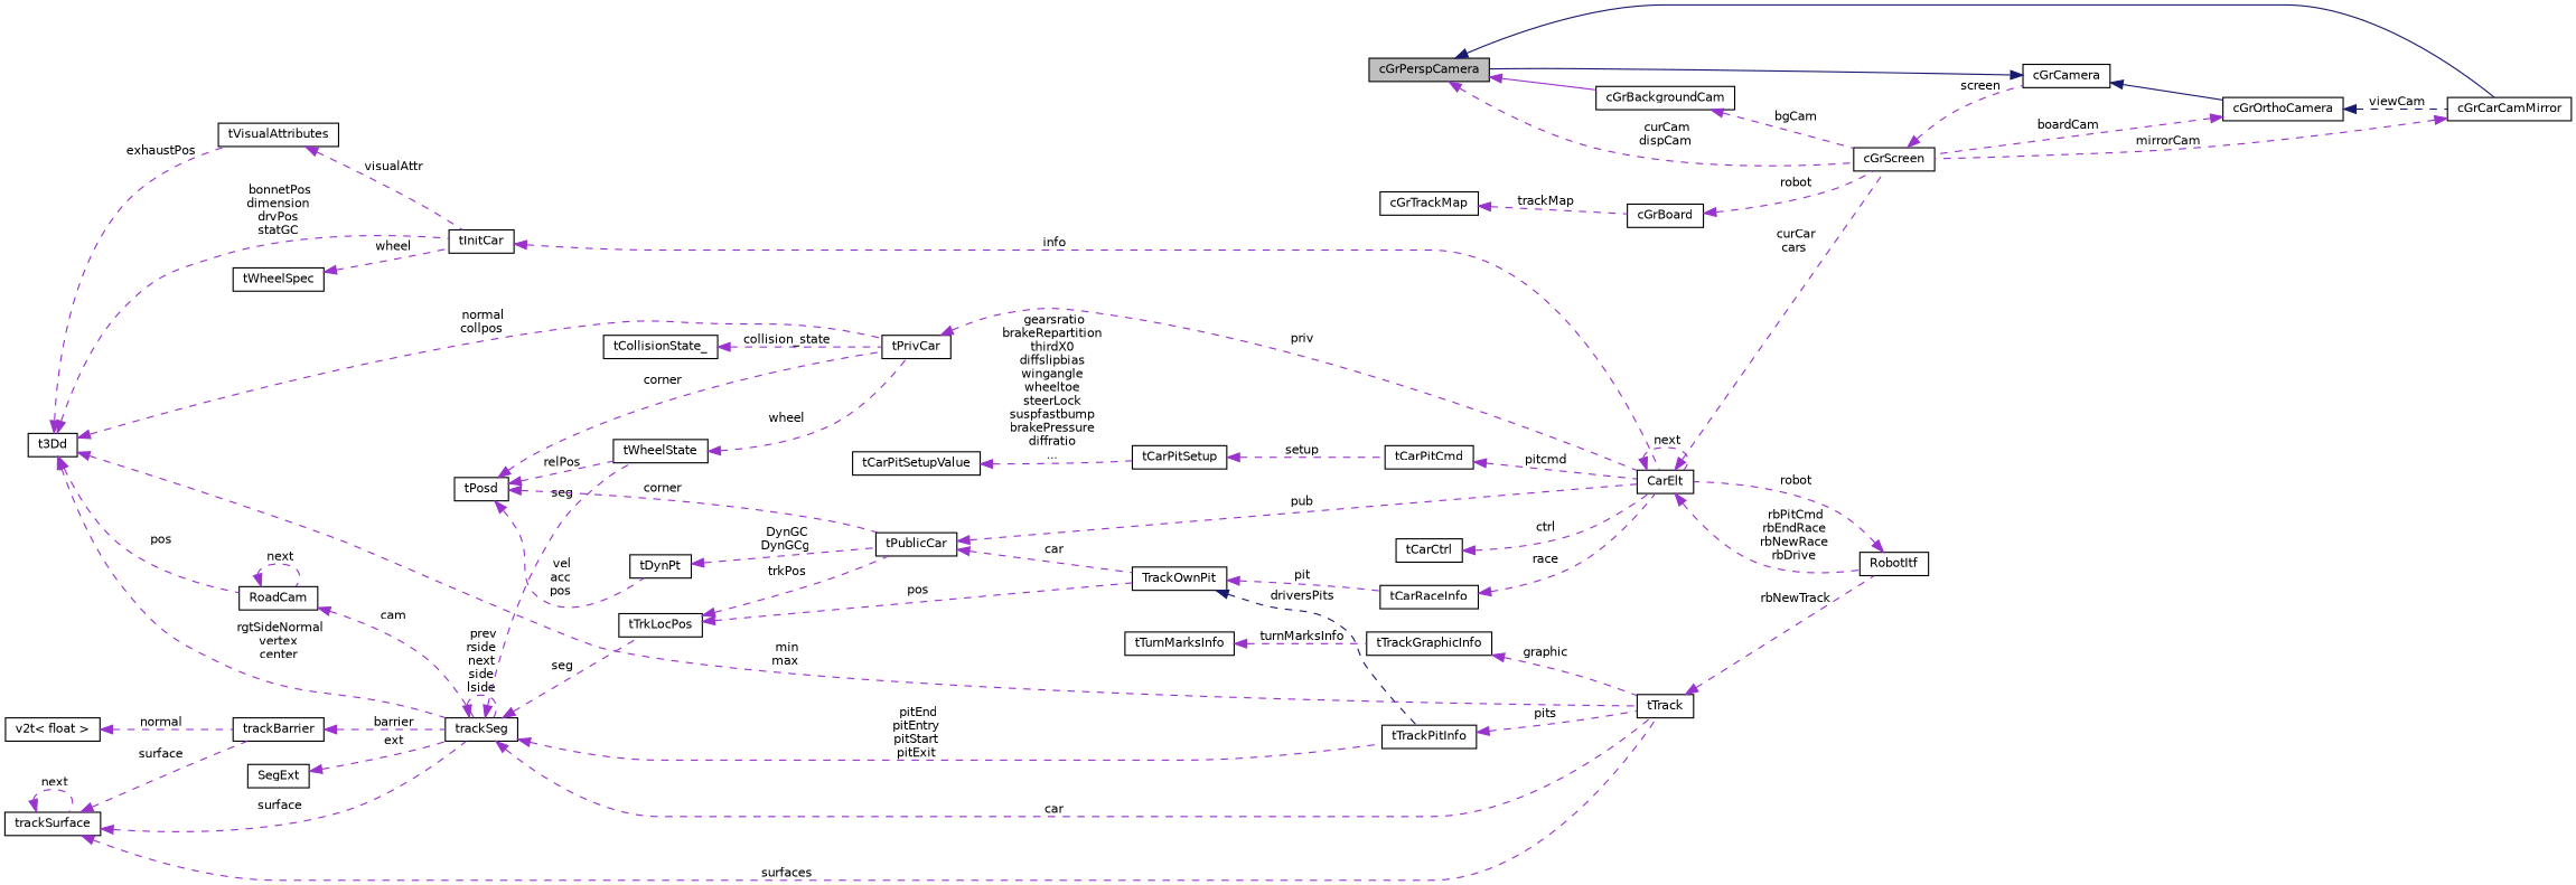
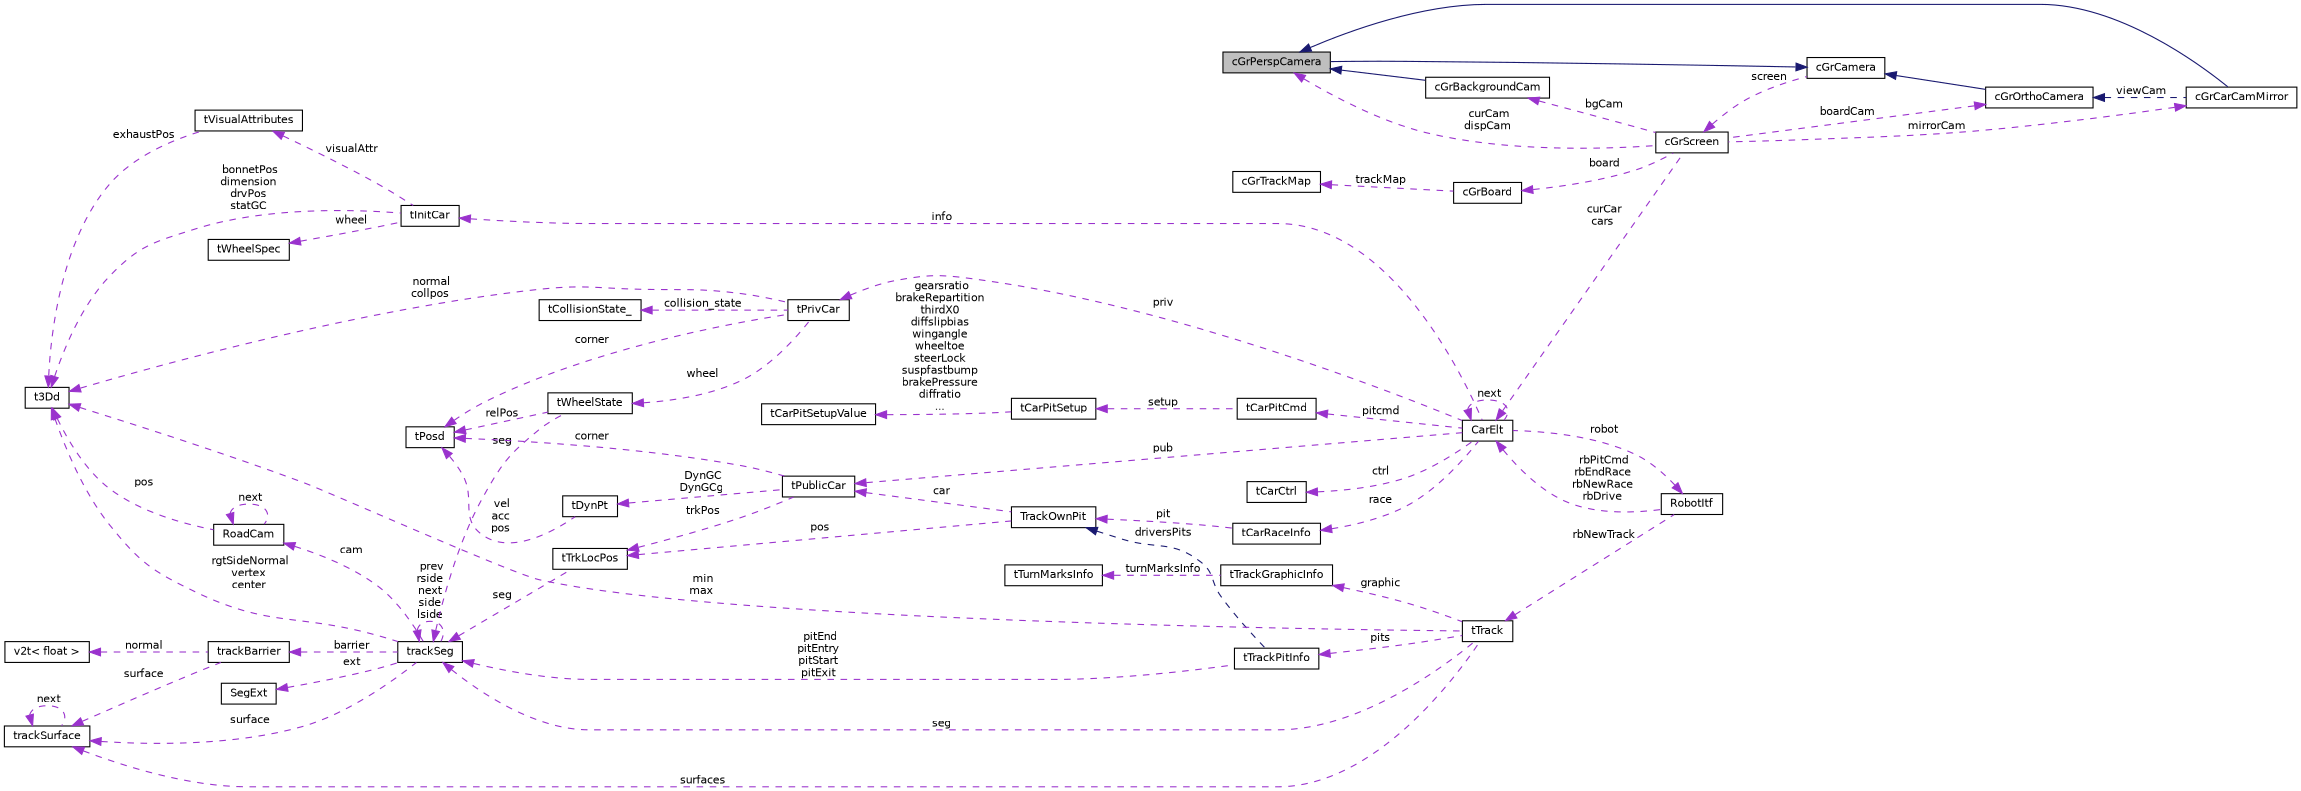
  digraph {
    rankdir=LR
    node [color=black fillcolor=white fontname=Helvetica fontsize=10 shape=record style=filled]
    edge [color=darkorchid3 dir=back fontname=Helvetica fontsize=10 labelfontname=Helvetica labelfontsize=10 style=dashed]
    n1 [fillcolor=grey75 fontcolor=black height=0.2 label=cGrPerspCamera width=0.4]
    n2 [height=0.2 label=cGrScreen width=0.4]
    n3 [height=0.2 label=cGrCarCamMirror width=0.4]
    n4 [height=0.2 label=cGrBackgroundCam width=0.4]
    n5 [height=0.2 label=cGrCamera width=0.4]
    n6 [height=0.2 label=cGrOrthoCamera width=0.4]
    n7 [height=0.2 label=CarElt width=0.4]
    n8 [height=0.2 label=RobotItf width=0.4]
    n9 [height=0.2 label=TrackOwnPit width=0.4]
    n10 [height=0.2 label=tTrackPitInfo width=0.4]
    n11 [height=0.2 label=tCarRaceInfo width=0.4]
    n12 [height=0.2 label=tTrack width=0.4]
    n13 [height=0.2 label=t3Dd width=0.4]
    n14 [height=0.2 label=trackSeg width=0.4]
    n15 [height=0.2 label=RoadCam width=0.4]
    n16 [height=0.2 label=tInitCar width=0.4]
    n17 [height=0.2 label=tVisualAttributes width=0.4]
    n18 [height=0.2 label=tPrivCar width=0.4]
    n19 [height=0.2 label=tTrkLocPos width=0.4]
    n20 [height=0.2 label=tWheelState width=0.4]
    n21 [height=0.2 label=trackSurface width=0.4]
    n22 [height=0.2 label=trackBarrier width=0.4]
    n23 [height=0.2 label=tPublicCar width=0.4]
    n24 [height=0.2 label="v2t\< float \>" width=0.4]
    n25 [height=0.2 label=SegExt width=0.4]
    n26 [height=0.2 label=tTrackGraphicInfo width=0.4]
    n27 [height=0.2 label=tTurnMarksInfo width=0.4]
    n28 [height=0.2 label=tCarPitCmd width=0.4]
    n29 [height=0.2 label=tCarPitSetup width=0.4]
    n30 [height=0.2 label=tCarPitSetupValue width=0.4]
    n31 [height=0.2 label=tWheelSpec width=0.4]
    n32 [height=0.2 label=tCollisionState_ width=0.4]
    n33 [height=0.2 label=tPosd width=0.4]
    n34 [height=0.2 label=tDynPt width=0.4]
    n35 [height=0.2 label=tCarCtrl width=0.4]
    n36 [height=0.2 label=cGrBoard width=0.4]
    n37 [height=0.2 label=cGrTrackMap width=0.4]
    n1 -> n2 [label=" curCam\ndispCam"]
    n1 -> n3 [color=midnightblue style=solid]
-   n1 -> n4 [style=solid]
+   n1 -> n4 [color=midnightblue style=solid]
    n2 -> n5 [label=" screen"]
    n3 -> n2 [label=" mirrorCam"]
    n4 -> n2 [label=" bgCam"]
    n5 -> n1 [color=midnightblue style=solid]
    n5 -> n6 [color=midnightblue style=solid]
    n6 -> n2 [label=" boardCam"]
    n6 -> n3 [color=midnightblue label=" viewCam"]
    n7 -> n2 [label=" curCar\ncars"]
    n7 -> n7 [label=" next"]
    n7 -> n8 [label=" rbPitCmd\nrbEndRace\nrbNewRace\nrbDrive"]
    n8 -> n7 [label=" robot"]
    n9 -> n10 [color=midnightblue label=" driversPits"]
    n9 -> n11 [label=" pit"]
    n10 -> n12 [label=" pits"]
    n11 -> n7 [label=" race"]
    n12 -> n8 [label=" rbNewTrack"]
    n13 -> n12 [label=" min\nmax"]
    n13 -> n14 [label=" rgtSideNormal\nvertex\ncenter"]
    n13 -> n15 [label=" pos"]
    n13 -> n16 [label=" bonnetPos\ndimension\ndrvPos\nstatGC"]
    n13 -> n17 [label=" exhaustPos"]
    n13 -> n18 [label=" normal\ncollpos"]
    n14 -> n10 [label=" pitEnd\npitEntry\npitStart\npitExit"]
-   n14 -> n12 [label=" car"]
+   n14 -> n12 [label=" seg"]
    n14 -> n14 [label=" prev\nrside\nnext\nside\nlside"]
    n14 -> n19 [label=" seg"]
    n14 -> n20 [label=" seg"]
    n15 -> n14 [label=" cam"]
    n15 -> n15 [label=" next"]
    n16 -> n7 [label=" info"]
    n17 -> n16 [label=" visualAttr"]
    n18 -> n7 [label=" priv"]
    n19 -> n9 [label=" pos"]
    n19 -> n23 [label=" trkPos"]
    n20 -> n18 [label=" wheel"]
    n21 -> n12 [label=" surfaces"]
    n21 -> n14 [label=" surface"]
    n21 -> n21 [label=" next"]
    n21 -> n22 [label=" surface"]
    n22 -> n14 [label=" barrier"]
    n23 -> n7 [label=" pub"]
    n23 -> n9 [label=" car"]
    n24 -> n22 [label=" normal"]
    n25 -> n14 [label=" ext"]
    n26 -> n12 [label=" graphic"]
    n27 -> n26 [label=" turnMarksInfo"]
    n28 -> n7 [label=" pitcmd"]
    n29 -> n28 [label=" setup"]
    n30 -> n29 [label=" gearsratio\nbrakeRepartition\nthirdX0\ndiffslipbias\nwingangle\nwheeltoe\nsteerLock\nsuspfastbump\nbrakePressure\ndiffratio\n..."]
    n31 -> n16 [label=" wheel"]
    n32 -> n18 [label=" collision_state"]
    n33 -> n18 [label=" corner"]
    n33 -> n20 [label=" relPos"]
    n33 -> n23 [label=" corner"]
    n33 -> n34 [label=" vel\nacc\npos"]
    n34 -> n23 [label=" DynGC\nDynGCg"]
    n35 -> n7 [label=" ctrl"]
-   n36 -> n2 [label=" robot"]
+   n36 -> n2 [label=" board"]
    n37 -> n36 [label=" trackMap"]
  }
